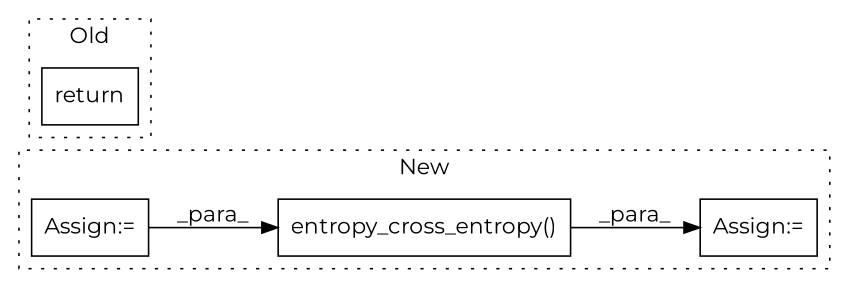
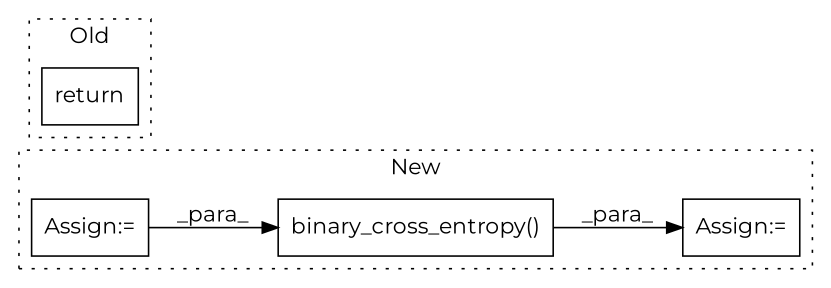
  digraph {
    rankdir=LR
    fontname=Montserrat
    node [a=68 l=3 shape=box fontname=Montserrat]
    edge [fontname=Montserrat]
-   n1 [a=75 l="23,22" label="entropy_cross_entropy()" s="6019,6087"]
+   n1 [a=75 l="23,22" label="binary_cross_entropy()" s="6019,6087"]
    n2 [label="Assign:=" s=6016]
    n3 [label="Assign:=" s=5745]
    n4 [a=93 l=7 label=return s=8202]
    subgraph cluster_1 {
      label=New
      style=dotted
      n1
      n2
      n3
    }
    subgraph cluster_2 {
      label=Old
      style=dotted
      n4
    }
    n1 -> n2 [label=_para_]
    n3 -> n1 [label=_para_]
  }
